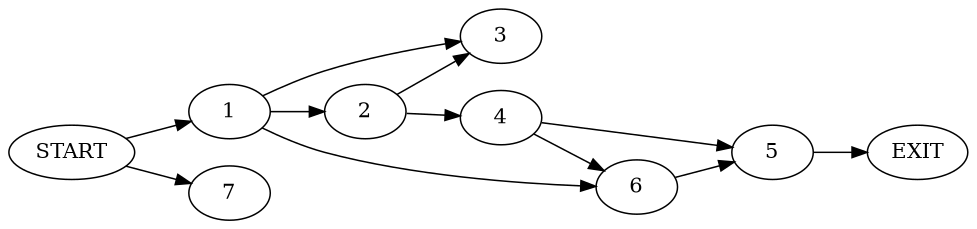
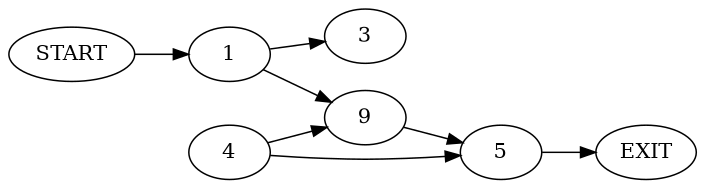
  digraph {
    rankdir=LR
    n1 [label=START]
    1
-   7
-   2
    3
-   6
+   6 [label=9]
    n7 [label=EXIT]
    4
    5
    n1 -> 1
-   n1 -> 7
-   1 -> 2
    1 -> 3
    1 -> 6
-   2 -> 3
-   2 -> 4
    6 -> 5
    4 -> 6
    4 -> 5
    5 -> n7
  }
